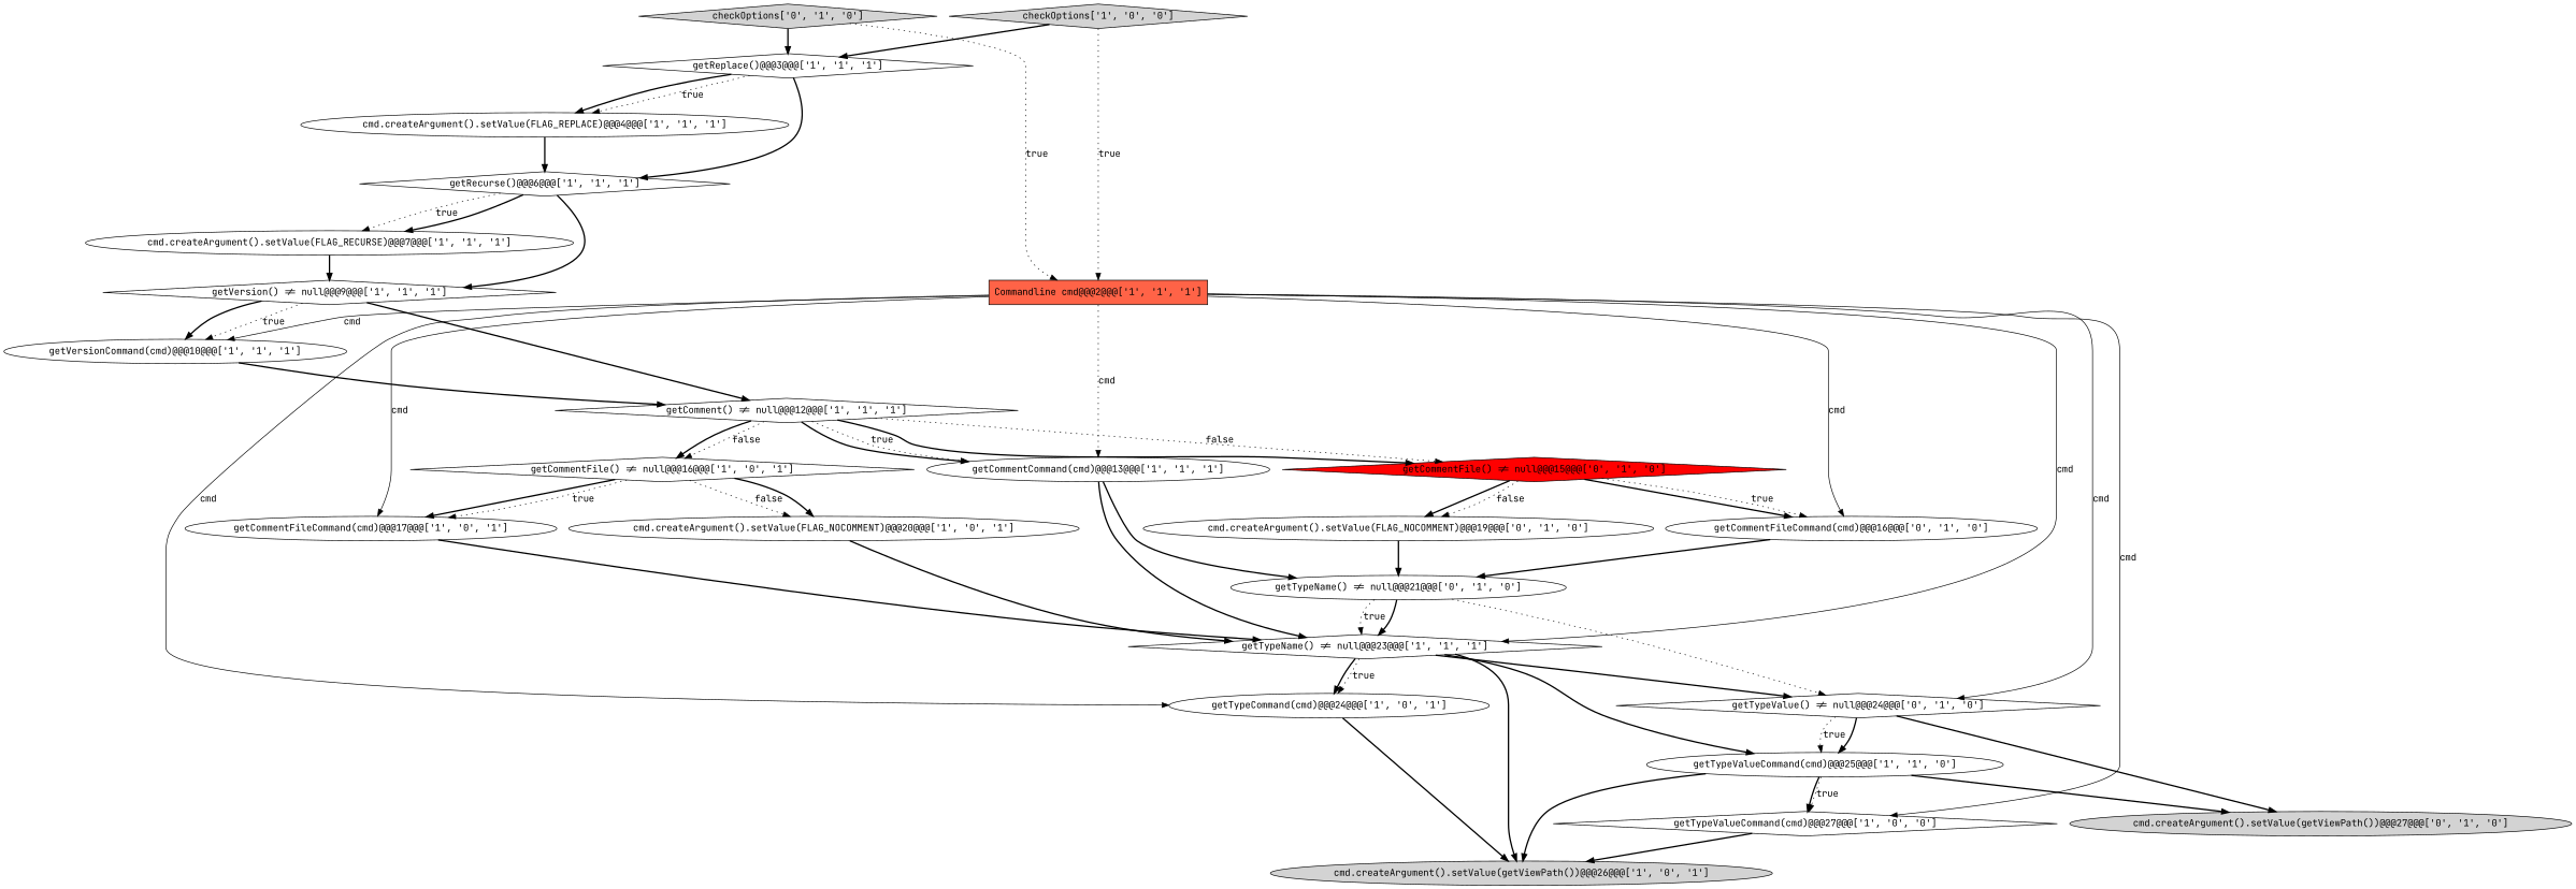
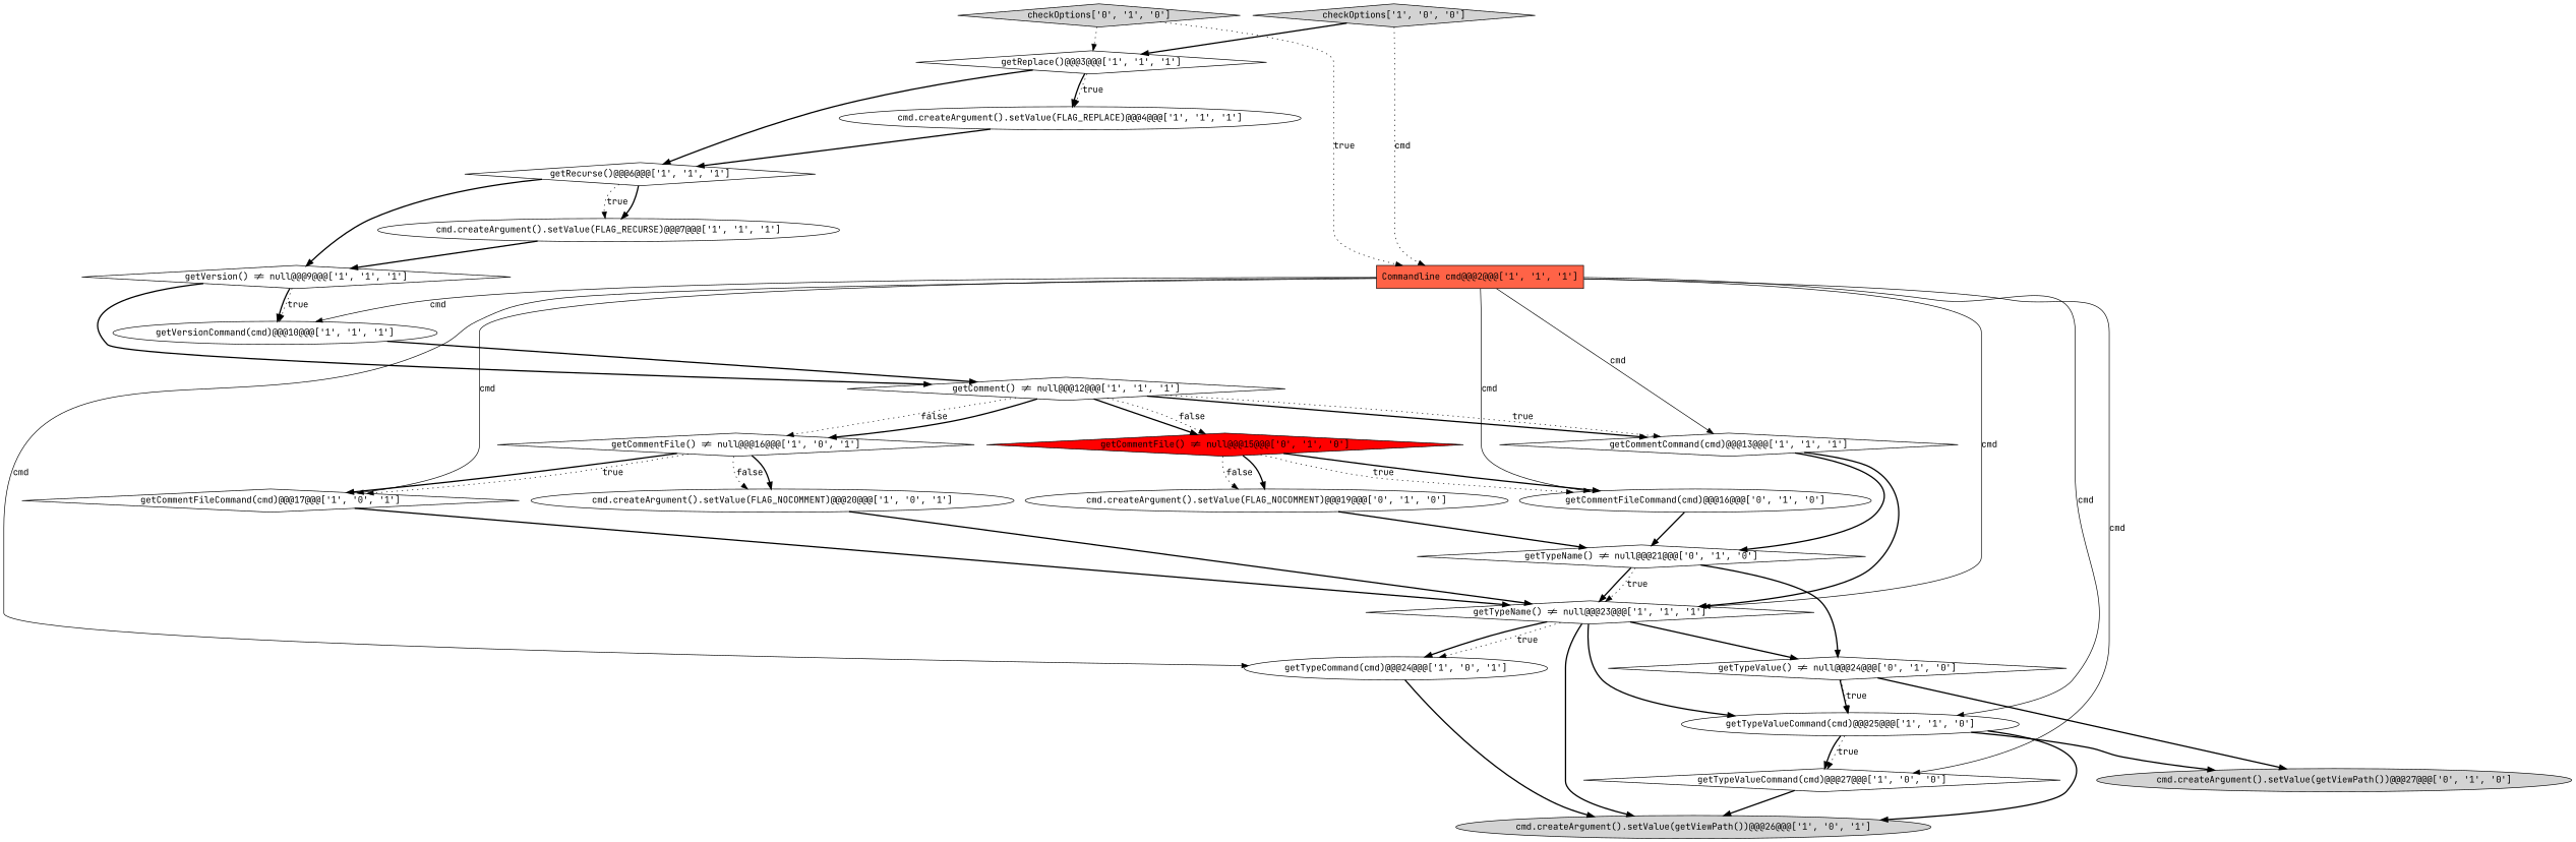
  digraph {
    fontname="JetBrains Mono"
    node [fillcolor=white fontname="JetBrains Mono" shape=diamond style=filled]
    edge [fontname="JetBrains Mono" style=bold]
    n1 [fillcolor=red label="getCommentFile() != null@@@15@@@['0', '1', '0']"]
    n2 [label="getCommentFileCommand(cmd)@@@16@@@['0', '1', '0']" shape=ellipse]
    n3 [label="cmd.createArgument().setValue(FLAG_NOCOMMENT)@@@19@@@['0', '1', '0']" shape=ellipse]
-   n4 [label="getTypeName() != null@@@21@@@['0', '1', '0']" shape=ellipse]
+   n4 [label="getTypeName() != null@@@21@@@['0', '1', '0']"]
    n5 [label="getTypeName() != null@@@23@@@['1', '1', '1']"]
    n6 [label="getTypeCommand(cmd)@@@24@@@['1', '0', '1']" shape=ellipse]
    n7 [fillcolor=lightgray label="cmd.createArgument().setValue(getViewPath())@@@26@@@['1', '0', '1']" shape=ellipse]
    n8 [label="getTypeValueCommand(cmd)@@@25@@@['1', '1', '0']" shape=ellipse]
    n9 [label="getTypeValue() != null@@@24@@@['0', '1', '0']"]
    n10 [label="getTypeValueCommand(cmd)@@@27@@@['1', '0', '0']"]
    n11 [fillcolor=lightgray label="cmd.createArgument().setValue(getViewPath())@@@27@@@['0', '1', '0']" shape=ellipse]
    n12 [label="getComment() != null@@@12@@@['1', '1', '1']"]
    n13 [label="getCommentFile() != null@@@16@@@['1', '0', '1']"]
-   n14 [label="getCommentCommand(cmd)@@@13@@@['1', '1', '1']" shape=ellipse]
-   n15 [label="getCommentFileCommand(cmd)@@@17@@@['1', '0', '1']" shape=ellipse]
+   n14 [label="getCommentCommand(cmd)@@@13@@@['1', '1', '1']"]
+   n15 [label="getCommentFileCommand(cmd)@@@17@@@['1', '0', '1']"]
    n16 [label="cmd.createArgument().setValue(FLAG_NOCOMMENT)@@@20@@@['1', '0', '1']" shape=ellipse]
    n17 [label="getReplace()@@@3@@@['1', '1', '1']"]
    n18 [label="cmd.createArgument().setValue(FLAG_REPLACE)@@@4@@@['1', '1', '1']" shape=ellipse]
    n19 [label="getRecurse()@@@6@@@['1', '1', '1']"]
    n20 [label="cmd.createArgument().setValue(FLAG_RECURSE)@@@7@@@['1', '1', '1']" shape=ellipse]
    n21 [label="getVersion() != null@@@9@@@['1', '1', '1']"]
    n22 [label="getVersionCommand(cmd)@@@10@@@['1', '1', '1']" shape=ellipse]
    n23 [fillcolor=lightgray label="checkOptions['0', '1', '0']"]
    n24 [fillcolor=tomato label="Commandline cmd@@@2@@@['1', '1', '1']" shape=box]
    n25 [fillcolor=lightgray label="checkOptions['1', '0', '0']"]
    n1 -> n2
    n1 -> n2 [label=true style=dotted]
    n1 -> n3
    n1 -> n3 [label=false style=dotted]
    n2 -> n4
    n3 -> n4
    n4 -> n5
    n4 -> n5 [label=true style=dotted]
-   n4 -> n9 [style=dotted]
+   n4 -> n9
    n5 -> n6
    n5 -> n6 [label=true style=dotted]
    n5 -> n7
    n5 -> n8
    n5 -> n9
    n6 -> n7
    n8 -> n7
    n8 -> n10
    n8 -> n10 [label=true style=dotted]
    n8 -> n11
    n9 -> n8
    n9 -> n8 [label=true style=dotted]
    n9 -> n11
    n10 -> n7
    n12 -> n1
    n12 -> n1 [label=false style=dotted]
    n12 -> n13 [label=false style=dotted]
    n12 -> n13
    n12 -> n14
    n12 -> n14 [label=true style=dotted]
    n13 -> n15
    n13 -> n15 [label=true style=dotted]
    n13 -> n16 [label=false style=dotted]
    n13 -> n16
    n14 -> n4
    n14 -> n5
    n15 -> n5
    n16 -> n5
    n17 -> n18 [label=true style=dotted]
    n17 -> n18
    n17 -> n19
    n18 -> n19
    n19 -> n20
    n19 -> n20 [label=true style=dotted]
    n19 -> n21
    n20 -> n21
    n21 -> n12
    n21 -> n22
    n21 -> n22 [label=true style=dotted]
    n22 -> n12
-   n23 -> n17
+   n23 -> n17 [style=dotted]
    n23 -> n24 [label=true style=dotted]
    n24 -> n2 [label=cmd style=solid]
    n24 -> n5 [label=cmd style=solid]
    n24 -> n6 [label=cmd style=solid]
-   n24 -> n9 [label=cmd style=solid]
+   n24 -> n8 [label=cmd style=solid]
    n24 -> n10 [label=cmd style=solid]
-   n24 -> n14 [label=cmd style=dotted]
+   n24 -> n14 [label=cmd style=solid]
    n24 -> n15 [label=cmd style=solid]
    n24 -> n22 [label=cmd style=solid]
    n25 -> n17
-   n25 -> n24 [label=true style=dotted]
+   n25 -> n24 [label=cmd style=dotted]
  }
